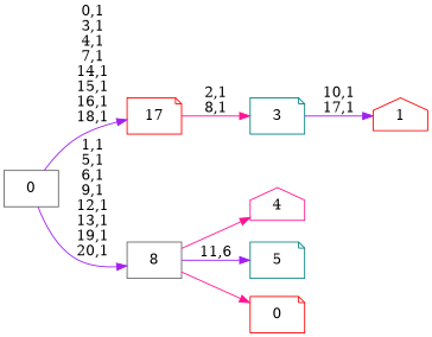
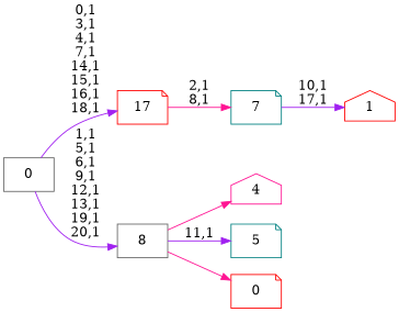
  digraph {
    rankdir=LR
    node [color=red shape=note]
    edge [color=purple]
    n1 [color=deeppink label=4 shape=house]
-   n2 [color=teal label=3]
+   n2 [color=teal label=7]
    n3 [label=1 shape=house]
    n4 [color=teal label=5]
    17
    n6 [label=0]
    8 [color=gray40 shape=box]
    0 [color=gray40 shape=box]
    n2 -> n3 [label="10,1\n17,1"]
    17 -> n2 [color=deeppink label="2,1\n8,1"]
    8 -> n1 [color=deeppink]
-   8 -> n4 [label="11,6"]
+   8 -> n4 [label="11,1"]
    8 -> n6 [color=deeppink]
    0 -> 17 [label="0,1\n3,1\n4,1\n7,1\n14,1\n15,1\n16,1\n18,1"]
    0 -> 8 [label="1,1\n5,1\n6,1\n9,1\n12,1\n13,1\n19,1\n20,1"]
  }
